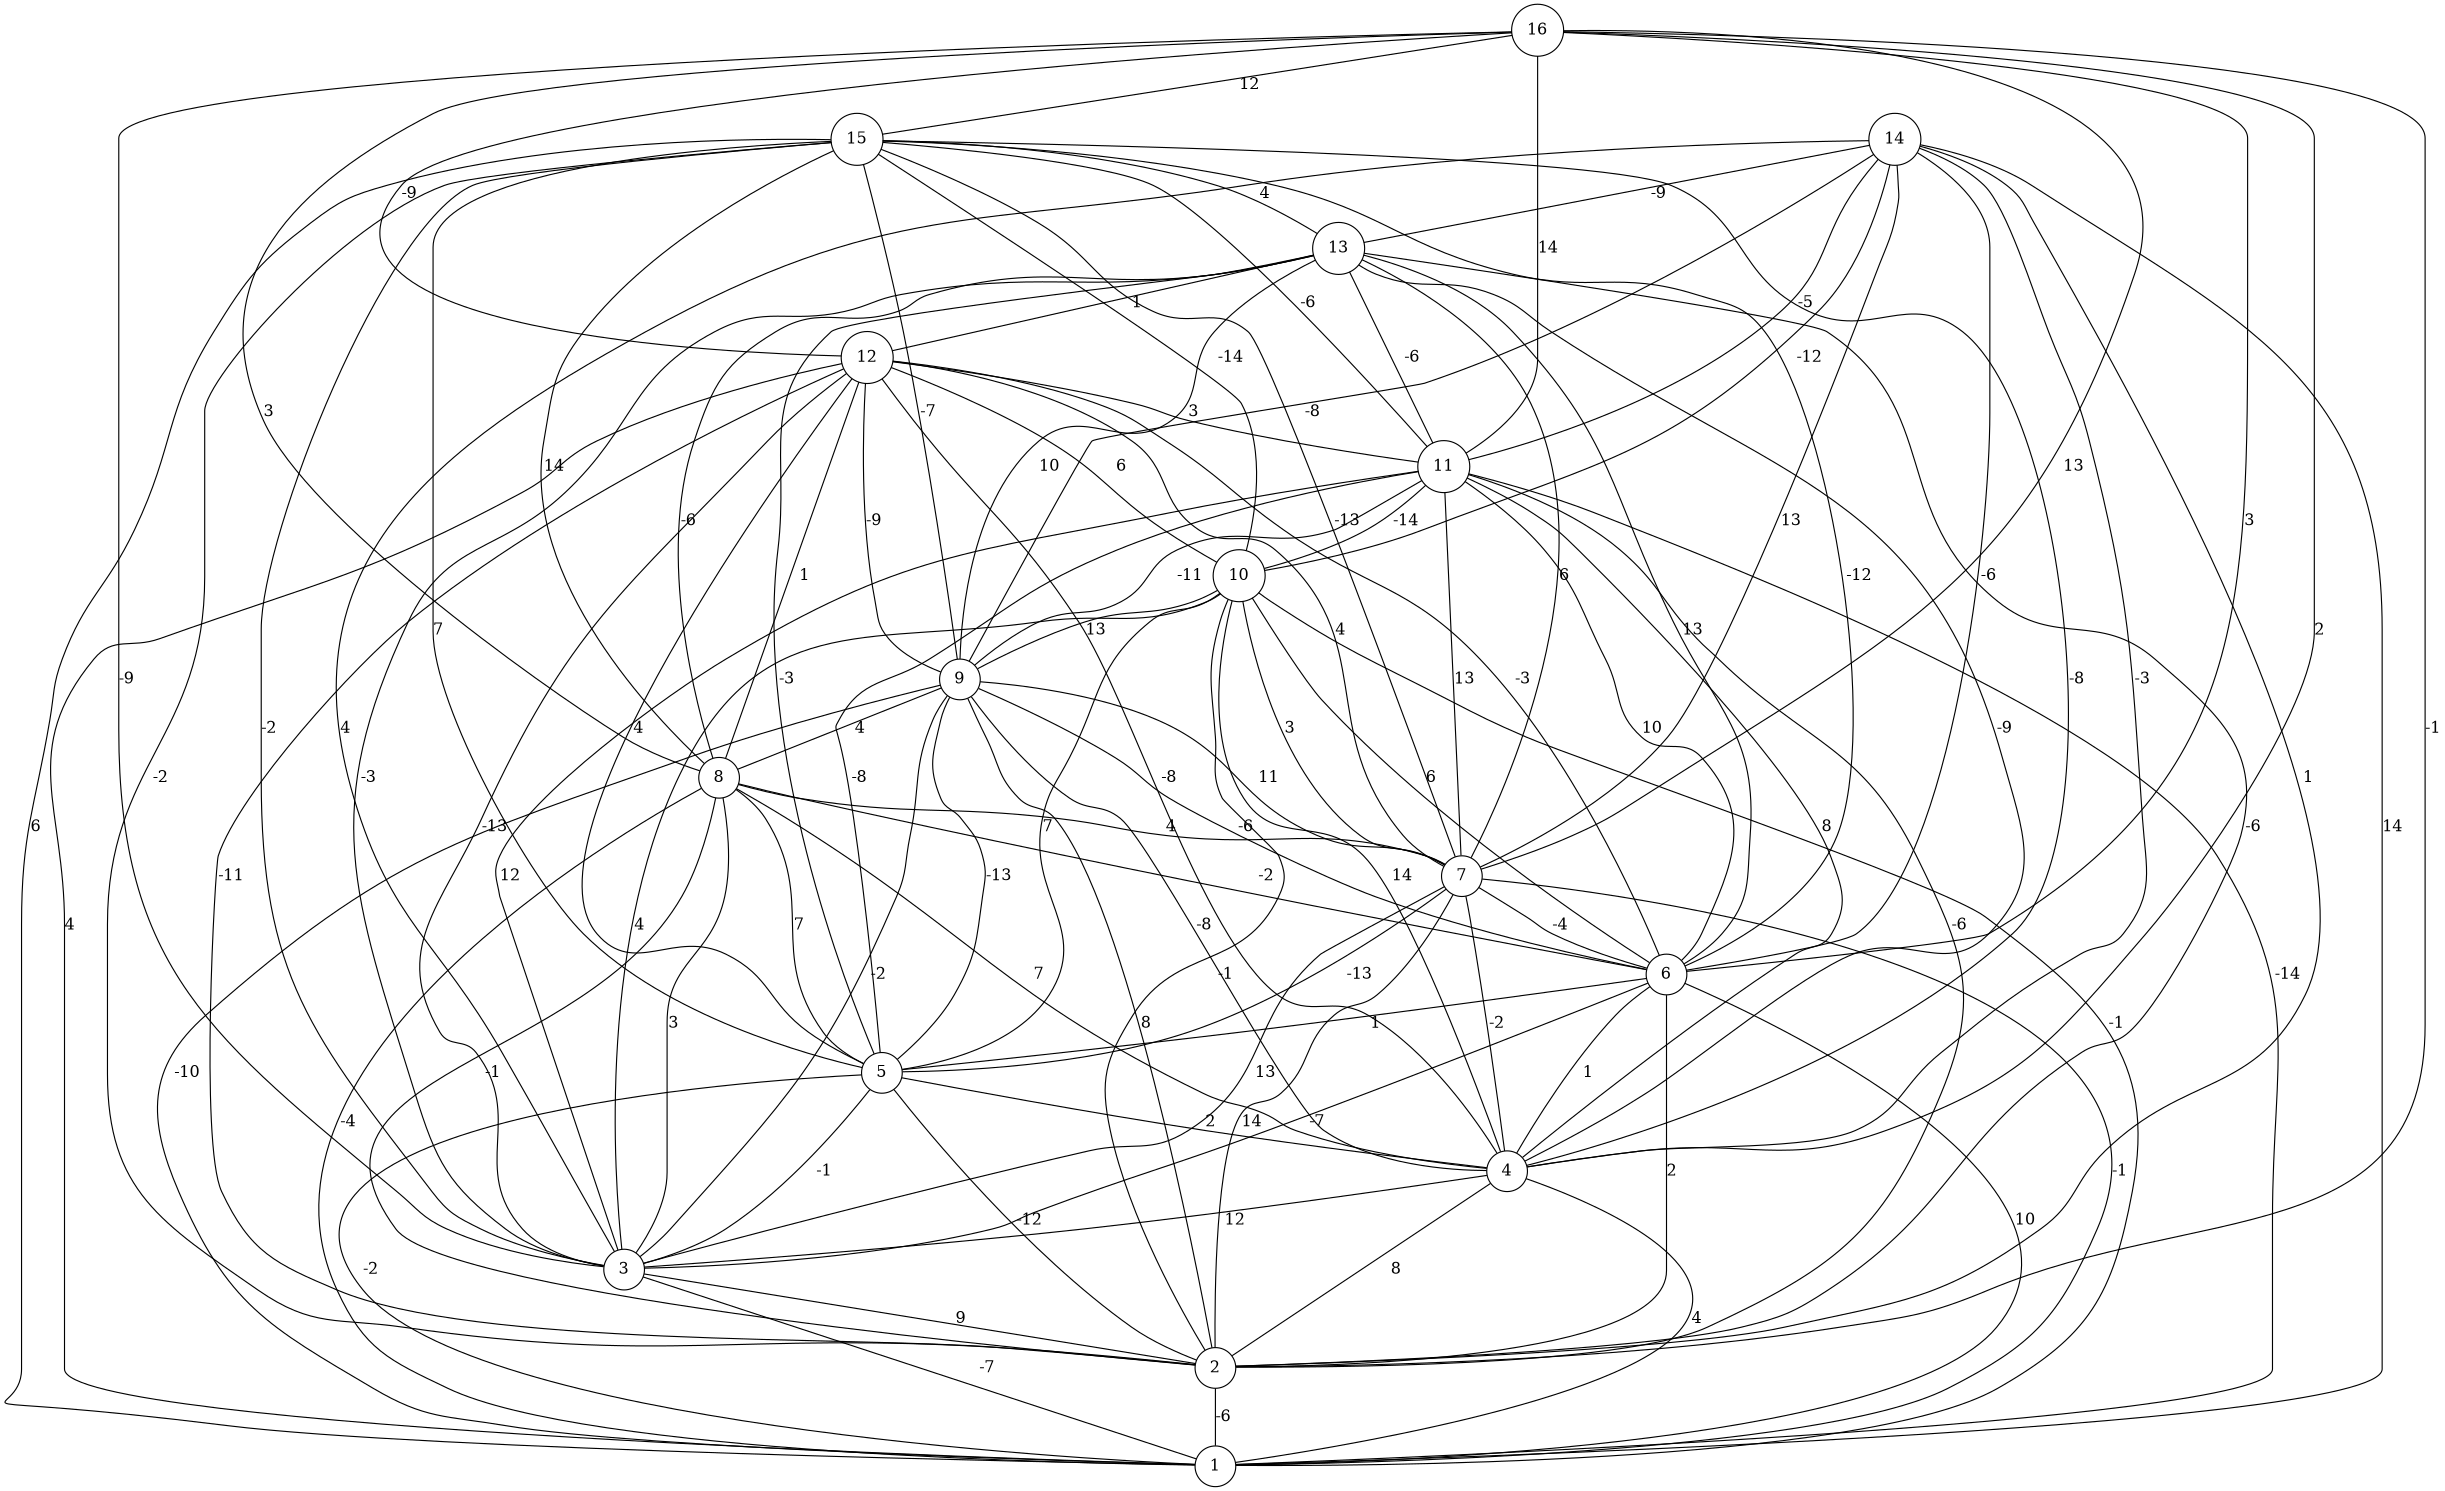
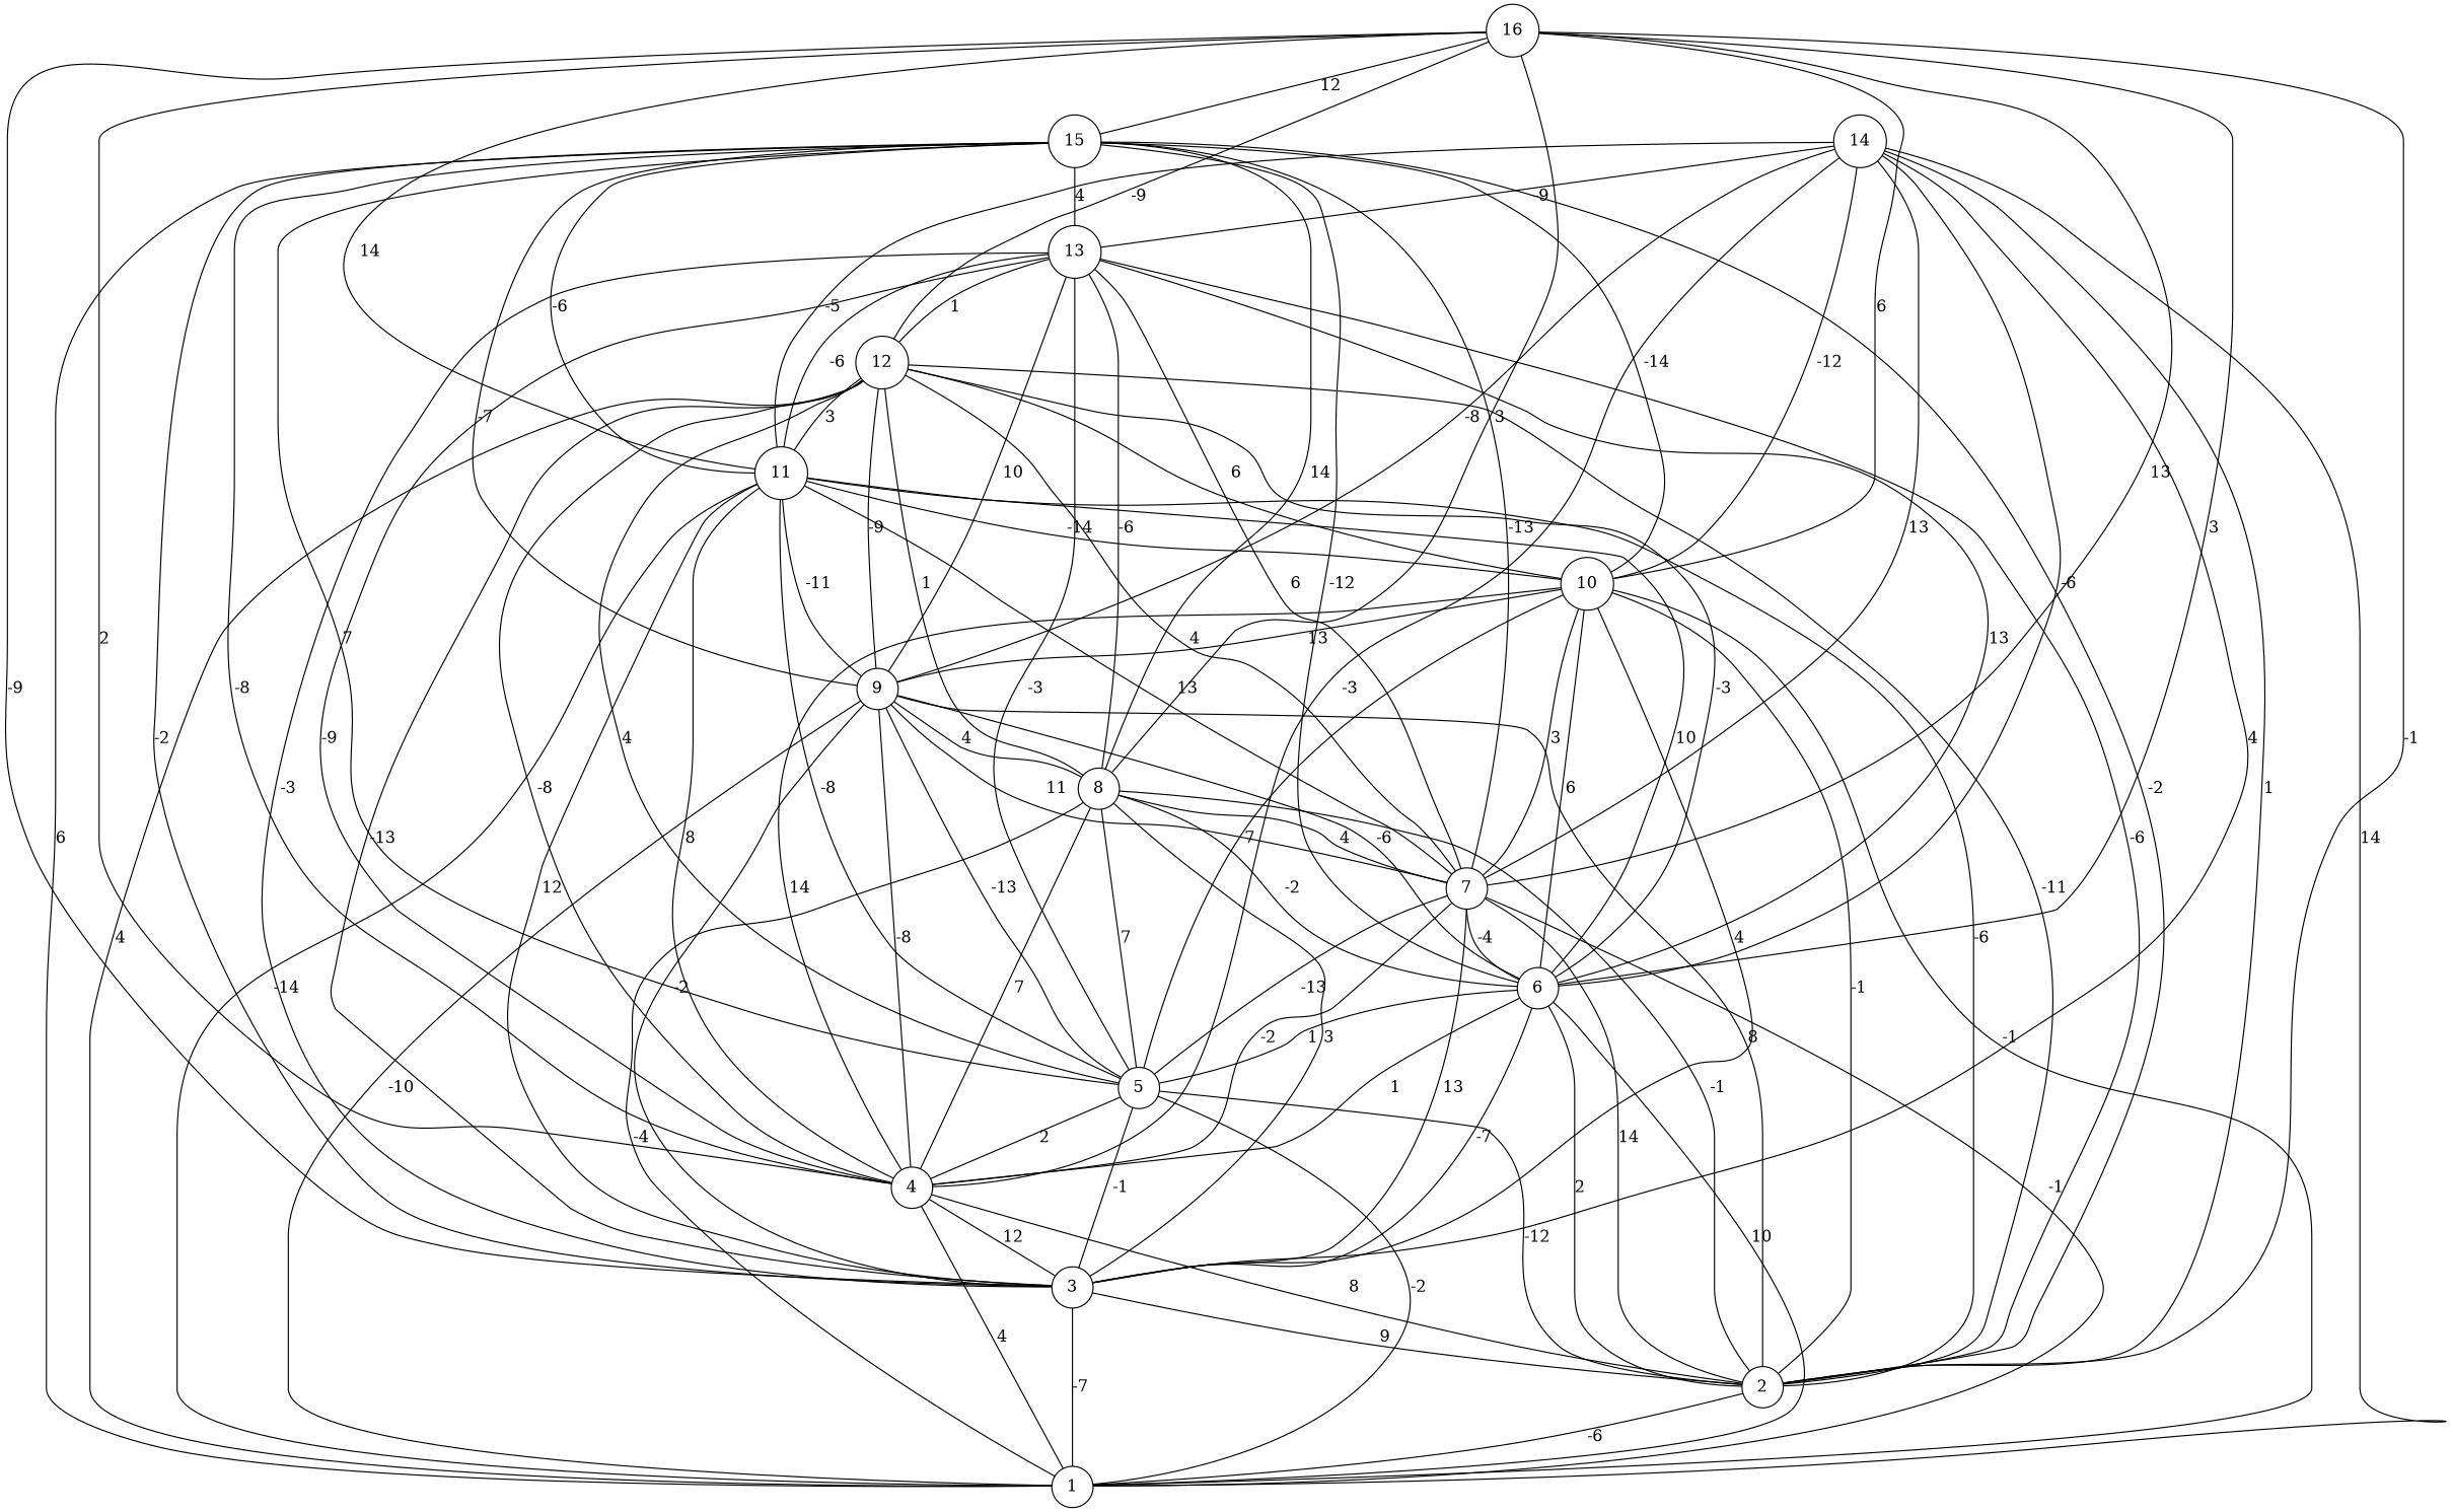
  graph {
    fontname="Helvetica,Arial,sans-serif"
    node [shape=circle]
    16
    2
    3
    4
    6
    7
    8
    10
    11
    12
    15
    1
    5
    9
    13
    14
    16 -- 2 [label=-1]
    16 -- 3 [label=-9]
    16 -- 4 [label=2]
    16 -- 6 [label=3]
    16 -- 7 [label=13]
    16 -- 8 [label=3]
+   16 -- 10 [label=6]
    16 -- 11 [label=14]
    16 -- 12 [label=-9]
    16 -- 15 [label=12]
    2 -- 1 [label=-6]
    3 -- 2 [label=9]
    3 -- 1 [label=-7]
    4 -- 2 [label=8]
    4 -- 3 [label=12]
    4 -- 1 [label=4]
    6 -- 2 [label=2]
    6 -- 3 [label=-7]
    6 -- 4 [label=1]
    6 -- 1 [label=10]
    6 -- 5 [label=1]
    7 -- 2 [label=14]
    7 -- 3 [label=13]
    7 -- 4 [label=-2]
    7 -- 6 [label=-4]
    7 -- 1 [label=-1]
    7 -- 5 [label=-13]
    8 -- 2 [label=-1]
    8 -- 3 [label=3]
    8 -- 4 [label=7]
    8 -- 6 [label=-2]
    8 -- 7 [label=4]
    8 -- 1 [label=-4]
    8 -- 5 [label=7]
    10 -- 2 [label=-1]
    10 -- 3 [label=4]
    10 -- 4 [label=14]
    10 -- 6 [label=6]
    10 -- 7 [label=3]
    10 -- 1 [label=-1]
    10 -- 5 [label=7]
    10 -- 9 [label=13]
    11 -- 2 [label=-6]
    11 -- 3 [label=12]
    11 -- 4 [label=8]
    11 -- 6 [label=10]
    11 -- 7 [label=13]
    11 -- 10 [label=-14]
    11 -- 1 [label=-14]
    11 -- 5 [label=-8]
    11 -- 9 [label=-11]
    12 -- 2 [label=-11]
    12 -- 3 [label=-13]
    12 -- 4 [label=-8]
    12 -- 6 [label=-3]
    12 -- 7 [label=4]
    12 -- 8 [label=1]
    12 -- 10 [label=6]
    12 -- 11 [label=3]
    12 -- 1 [label=4]
    12 -- 5 [label=4]
    12 -- 9 [label=-9]
    15 -- 2 [label=-2]
    15 -- 3 [label=-2]
    15 -- 4 [label=-8]
    15 -- 6 [label=-12]
    15 -- 7 [label=-13]
    15 -- 8 [label=14]
    15 -- 10 [label=-14]
    15 -- 11 [label=-6]
    15 -- 1 [label=6]
    15 -- 5 [label=7]
    15 -- 9 [label=-7]
    15 -- 13 [label=4]
    5 -- 2 [label=-12]
    5 -- 3 [label=-1]
    5 -- 4 [label=2]
    5 -- 1 [label=-2]
    9 -- 2 [label=8]
    9 -- 3 [label=-2]
    9 -- 4 [label=-8]
    9 -- 6 [label=-6]
    9 -- 7 [label=11]
    9 -- 8 [label=4]
    9 -- 1 [label=-10]
    9 -- 5 [label=-13]
    13 -- 2 [label=-6]
    13 -- 3 [label=-3]
    13 -- 4 [label=-9]
    13 -- 6 [label=13]
    13 -- 7 [label=6]
    13 -- 8 [label=-6]
    13 -- 11 [label=-6]
    13 -- 12 [label=1]
    13 -- 5 [label=-3]
    13 -- 9 [label=10]
    14 -- 2 [label=1]
    14 -- 3 [label=4]
    14 -- 4 [label=-3]
    14 -- 6 [label=-6]
    14 -- 7 [label=13]
    14 -- 10 [label=-12]
    14 -- 11 [label=-5]
    14 -- 1 [label=14]
    14 -- 9 [label=-8]
    14 -- 13 [label=-9]
  }
